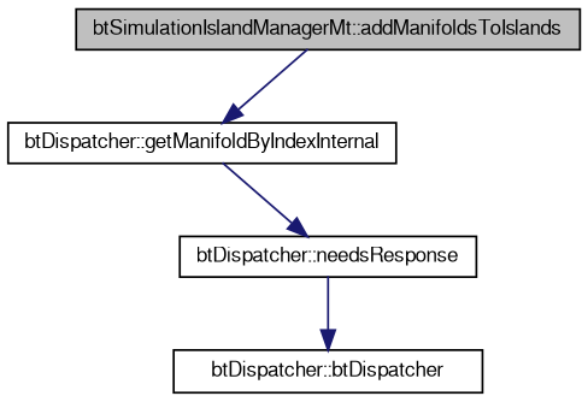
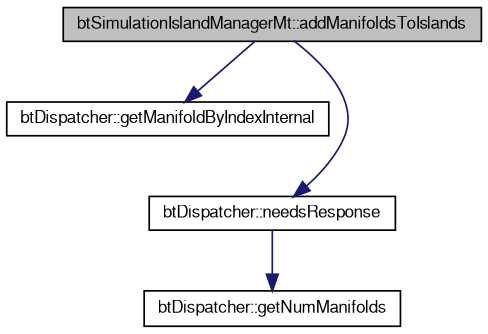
  digraph {
    rankdir=TB
    node [color=black fontname=FreeSans fontsize=10 shape=record]
    edge [color=midnightblue fontname=FreeSans fontsize=10 labelfontname=FreeSans labelfontsize=10 style=solid]
    n1 [fillcolor=grey75 fontcolor=black height=0.2 label="btSimulationIslandManagerMt::addManifoldsToIslands" style=filled width=0.4]
    n2 [height=0.2 label="btDispatcher::getManifoldByIndexInternal" width=0.4]
    n3 [height=0.2 label="btDispatcher::needsResponse" width=0.4]
-   n4 [height=0.2 label="btDispatcher::btDispatcher" width=0.4]
+   n4 [height=0.2 label="btDispatcher::getNumManifolds" width=0.4]
    n1 -> n2
-   n2 -> n3
+   n1 -> n3
    n3 -> n4
  }
